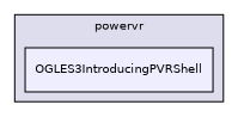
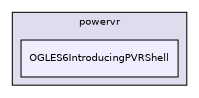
  digraph {
    compound=true
-   n1 [fillcolor="#eeeeff" fontname=Helvetica fontsize=10 label=OGLES3IntroducingPVRShell pencolor=black shape=box style=filled]
+   n1 [fillcolor="#eeeeff" fontname=Helvetica fontsize=10 label=OGLES6IntroducingPVRShell pencolor=black shape=box style=filled]
    subgraph cluster_1 {
      bgcolor="#ddddee"
      fontname=Helvetica
      fontsize=10
      label=powervr
      pencolor=black
      n1
    }
  }
